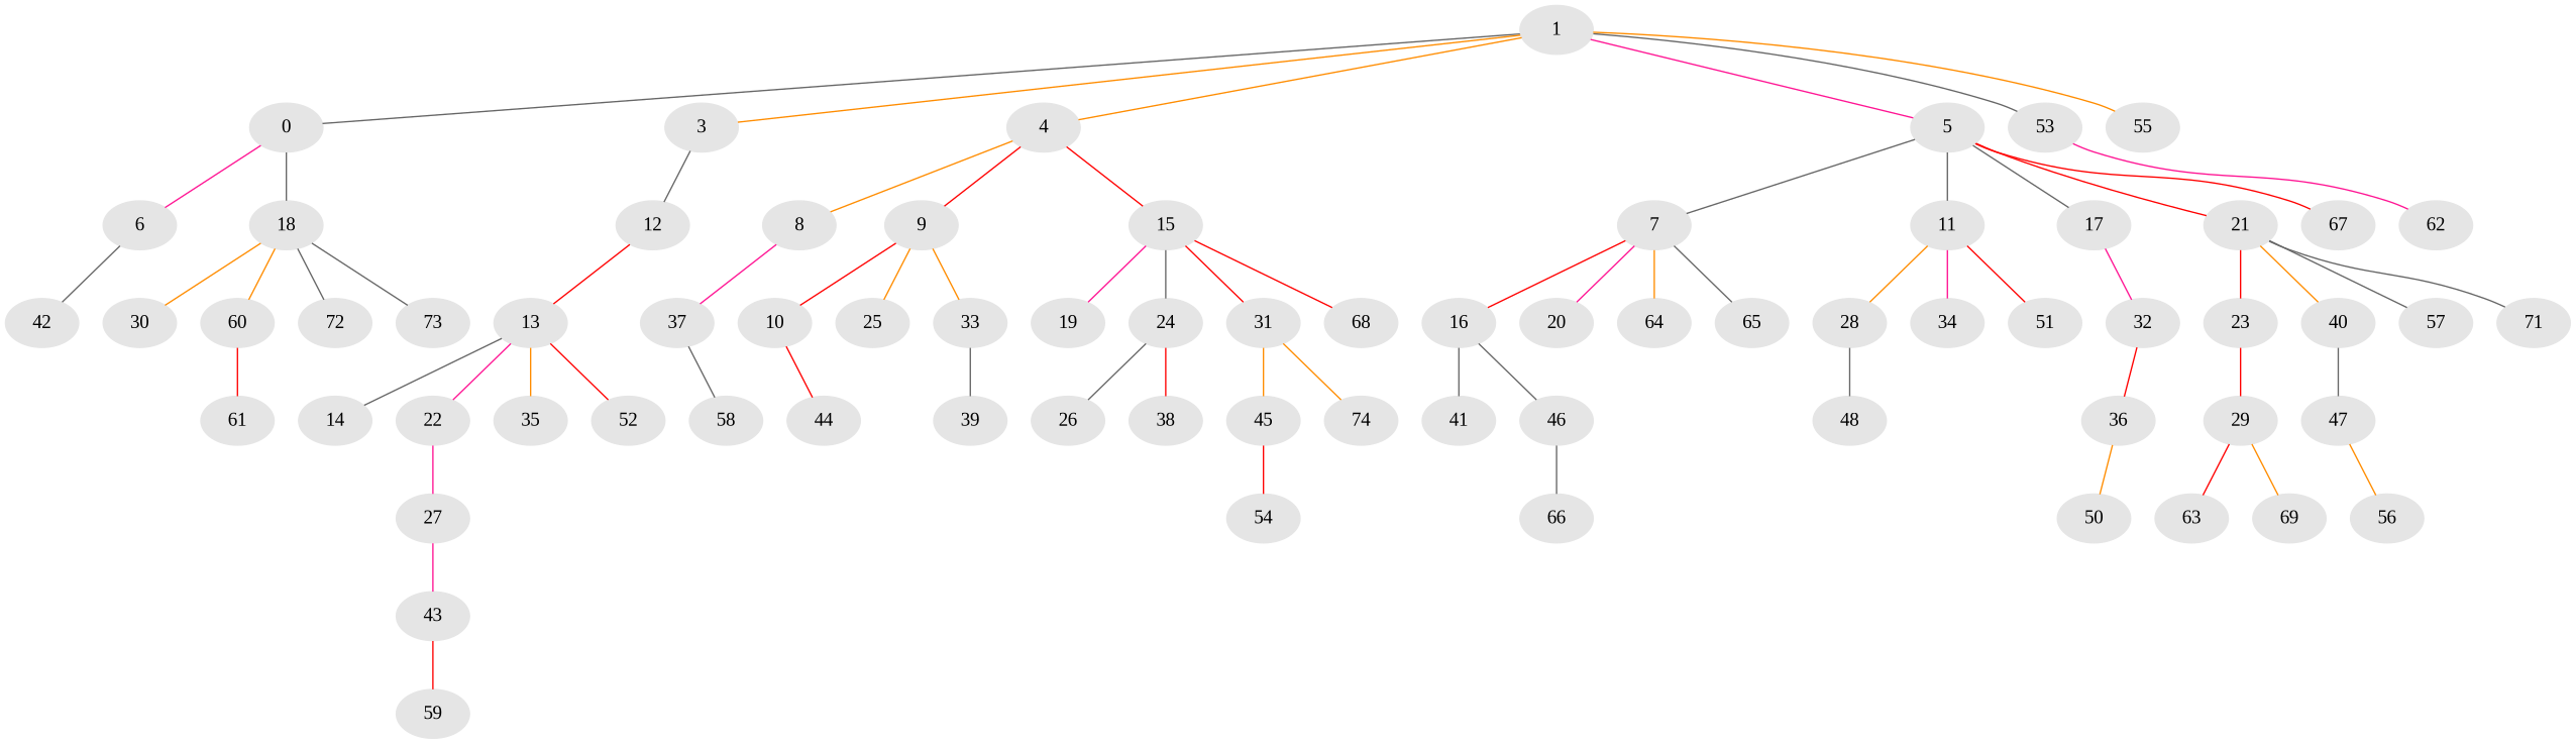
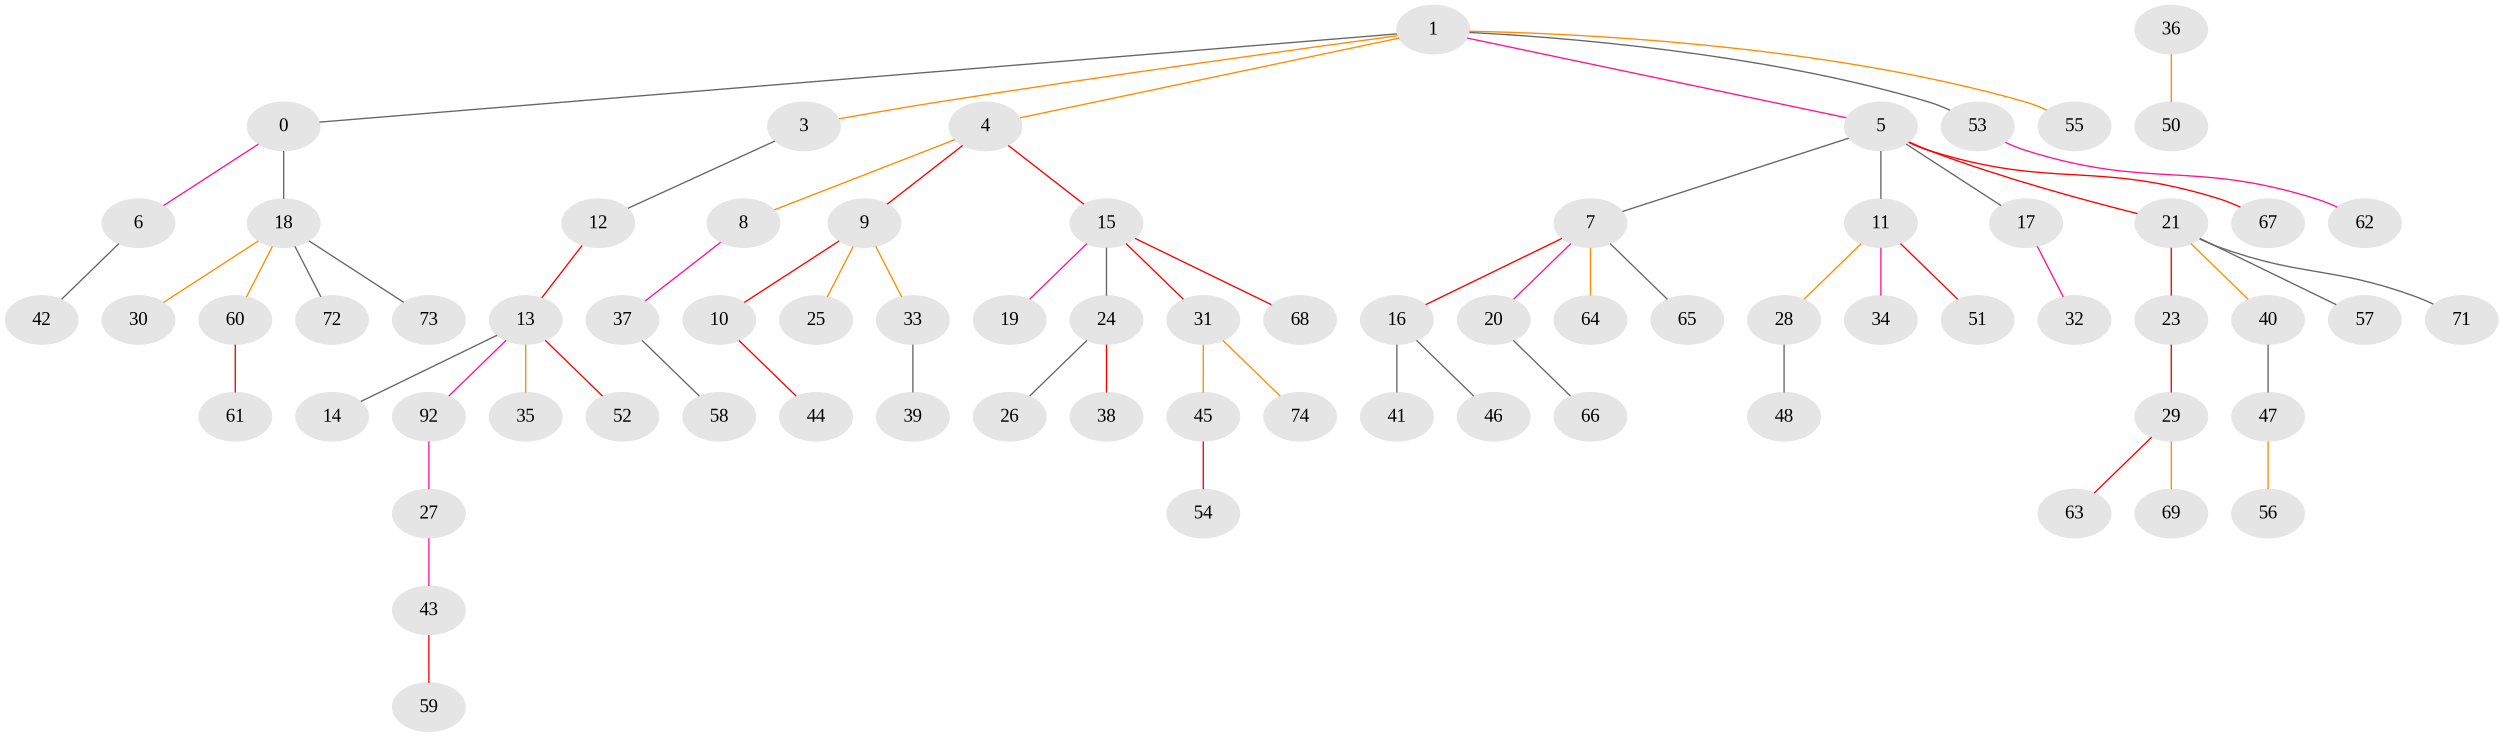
  graph {
    fontname="Liberation Serif"
    node [color=gray90 fontname="Liberation Serif" style=filled]
    edge [color=gray40 fontname="Liberation Serif"]
    n1 [label=0]
    1
    3
    4
    5
    53
    55
    6
    18
    12
    8
    9
    15
    7
    11
    17
    21
    67
    62
    42
    30
    60
    72
    73
    13
    37
    10
    25
    33
    19
    24
    31
    68
    16
    20
    64
    65
    28
    34
    51
    32
    23
    40
    57
    71
    41
    46
    66
    58
    44
    39
    48
    14
-   22
+   22 [label=92]
    35
    52
    27
    26
    38
    45
    74
    36
    61
    29
    47
    43
    63
    69
    59
    54
    50
    56
    n1 -- 6 [color=deeppink]
    n1 -- 18
    1 -- n1
    1 -- 3 [color=darkorange]
    1 -- 4 [color=darkorange]
    1 -- 5 [color=deeppink]
    1 -- 53
    1 -- 55 [color=darkorange]
    3 -- 12
    4 -- 8 [color=darkorange]
    4 -- 9 [color=red]
    4 -- 15 [color=red]
    5 -- 7
    5 -- 11
    5 -- 17
    5 -- 21 [color=red]
    5 -- 67 [color=red]
    53 -- 62 [color=deeppink]
    6 -- 42
    18 -- 30 [color=darkorange]
    18 -- 60 [color=darkorange]
    18 -- 72
    18 -- 73
    12 -- 13 [color=red]
    8 -- 37 [color=deeppink]
    9 -- 10 [color=red]
    9 -- 25 [color=darkorange]
    9 -- 33 [color=darkorange]
    15 -- 19 [color=deeppink]
    15 -- 24
    15 -- 31 [color=red]
    15 -- 68 [color=red]
    7 -- 16 [color=red]
    7 -- 20 [color=deeppink]
    7 -- 64 [color=darkorange]
    7 -- 65
    11 -- 28 [color=darkorange]
    11 -- 34 [color=deeppink]
    11 -- 51 [color=red]
    17 -- 32 [color=deeppink]
    21 -- 23 [color=red]
    21 -- 40 [color=darkorange]
    21 -- 57
    21 -- 71
    60 -- 61 [color=red]
    13 -- 14
    13 -- 22 [color=deeppink]
    13 -- 35 [color=darkorange]
    13 -- 52 [color=red]
    37 -- 58
    10 -- 44 [color=red]
    33 -- 39
    24 -- 26
    24 -- 38 [color=red]
    31 -- 45 [color=darkorange]
    31 -- 74 [color=darkorange]
    16 -- 41
    16 -- 46
-   46 -- 66
+   20 -- 66
    28 -- 48
-   32 -- 36 [color=red]
    23 -- 29 [color=red]
    40 -- 47
    22 -- 27 [color=deeppink]
    27 -- 43 [color=deeppink]
    45 -- 54 [color=red]
    36 -- 50 [color=darkorange]
    29 -- 63 [color=red]
    29 -- 69 [color=darkorange]
    47 -- 56 [color=darkorange]
    43 -- 59 [color=red]
  }
